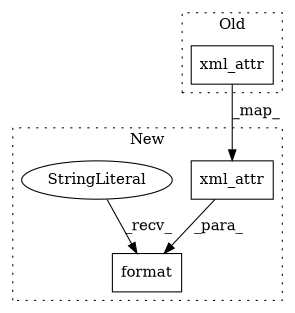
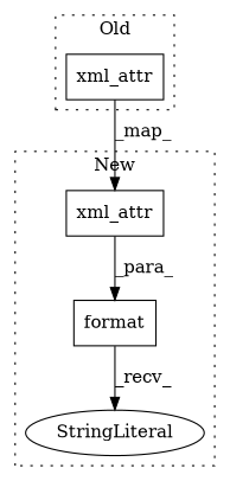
  digraph {
    node [a=32 l="9,1" shape=box]
    n1 [label=xml_attr s="7353,7374"]
    n2 [l="7,1" label=format s="7338,7375"]
    n3 [a=45 l=7 label=StringLiteral s=7330 shape=ellipse]
    n4 [label=xml_attr s="7306,7327"]
    subgraph cluster_1 {
      label=New
      style=dotted
      n1
      n2
      n3
    }
    subgraph cluster_2 {
      label=Old
      style=dotted
      n4
    }
    n1 -> n2 [label=_para_]
-   n3 -> n2 [label=_recv_]
+   n2 -> n3 [label=_recv_]
    n4 -> n1 [label=_map_]
  }
